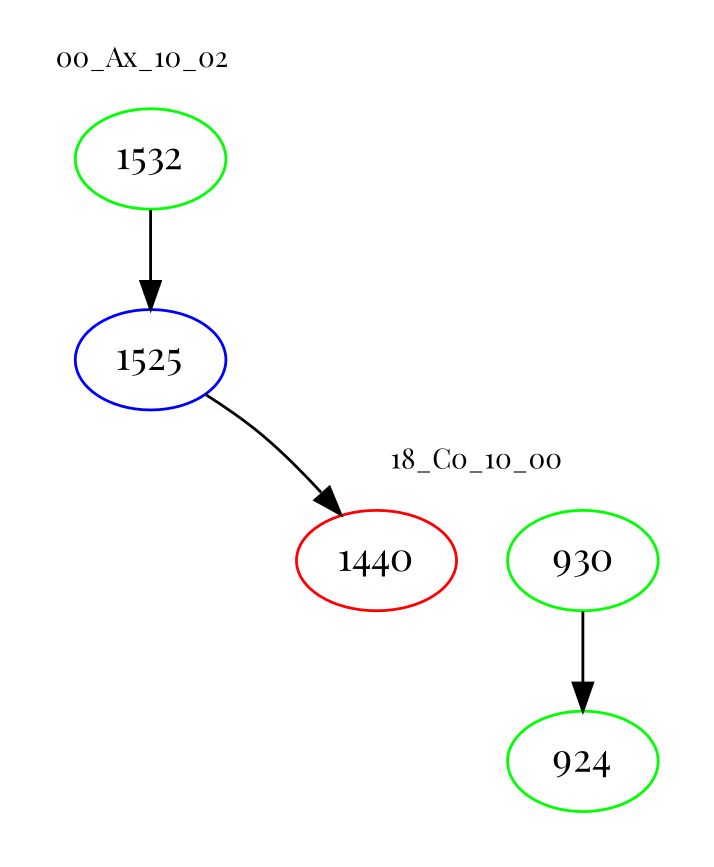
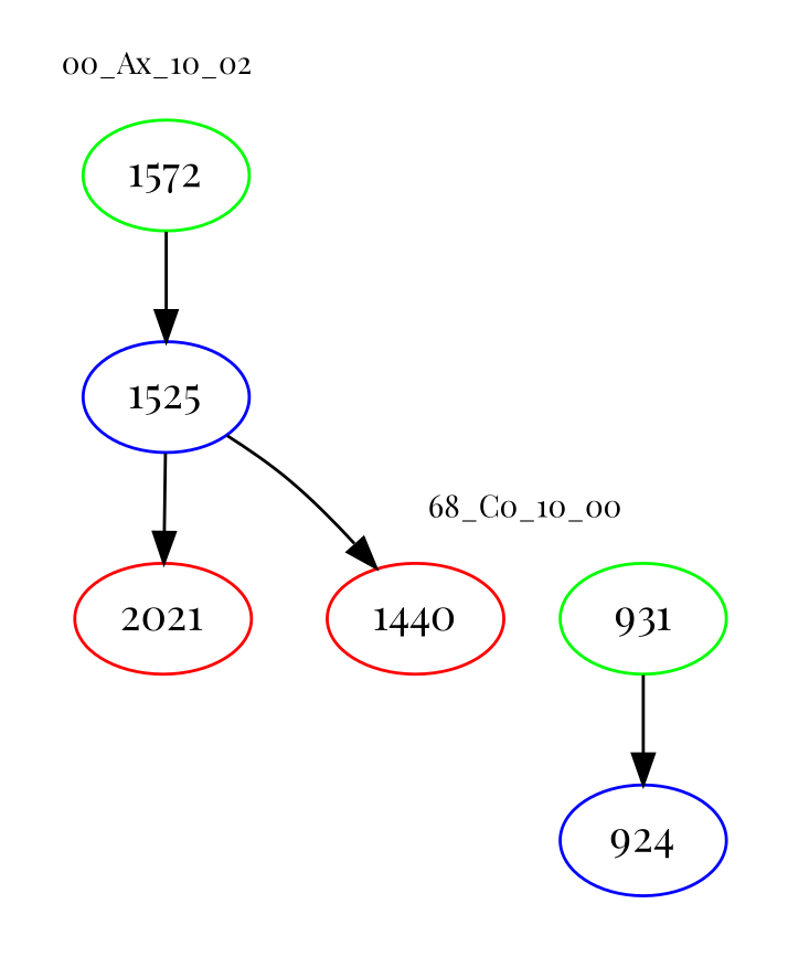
  digraph {
    fontname="Playfair Display"
    node [color=green fontname="Playfair Display"]
    edge [color=black fontname="Playfair Display"]
-   n1 [label=1532]
+   n1 [label=1572]
    n2 [color=blue label=1525]
-   n4 [label=930]
-   n5 [label=924]
+   n3 [color=red label=2021]
+   n4 [label=931]
+   n5 [color=blue label=924]
    n6 [color=red label=1440]
    subgraph cluster_1 {
      color=white
      fontsize=10
      label="00_Ax_10_02"
      n1
      n2
+     n3
    }
    subgraph cluster_2 {
      color=white
      fontsize=10
-     label="18_C0_10_00"
+     label="68_C0_10_00"
      n4
      n5
      n6
    }
    n1 -> n2
+   n2 -> n3
    n2 -> n6
    n4 -> n5
  }
